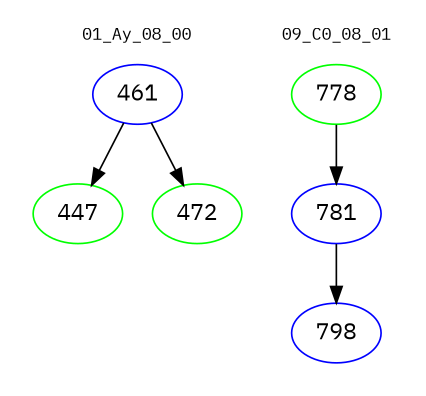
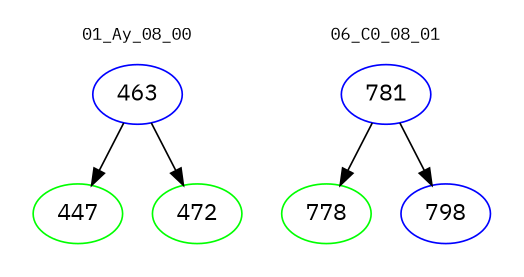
  digraph {
    fontname="IBM Plex Mono"
    node [color=blue fontname="IBM Plex Mono"]
    edge [color=black fontname="IBM Plex Mono"]
-   n1 [label=461]
+   n1 [label=463]
    n2 [color=green label=447]
    n3 [color=green label=472]
    n4 [label=781]
    n5 [color=green label=778]
    n6 [label=798]
    subgraph cluster_1 {
      color=white
      fontsize=10
      label="01_Ay_08_00"
      n1
      n2
      n3
    }
    subgraph cluster_2 {
      color=white
      fontsize=10
-     label="09_C0_08_01"
+     label="06_C0_08_01"
      n4
      n5
      n6
    }
    n1 -> n2
    n1 -> n3
-   n5 -> n4
+   n4 -> n5
    n4 -> n6
  }
